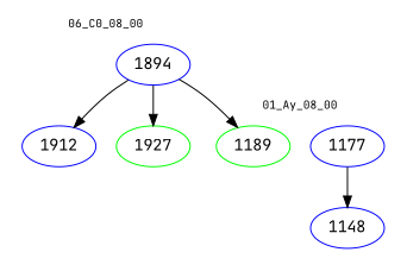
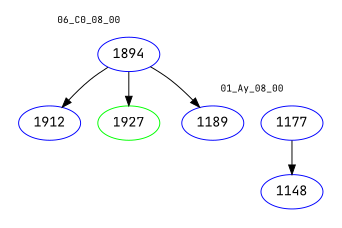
  digraph {
    fontname="JetBrains Mono"
    node [color=blue fontname="JetBrains Mono"]
    edge [color=black fontname="JetBrains Mono"]
    n1 [label=1177]
    n2 [label=1148]
-   n3 [color=green label=1189]
+   n3 [label=1189]
    n4 [label=1894]
    n5 [label=1912]
    n6 [color=green label=1927]
    subgraph cluster_1 {
      color=white
      fontsize=10
      label="01_Ay_08_00"
      n1
      n2
      n3
    }
    subgraph cluster_2 {
      color=white
      fontsize=10
      label="06_C0_08_00"
      n4
      n5
      n6
    }
    n1 -> n2
    n4 -> n3
    n4 -> n5
    n4 -> n6
  }
